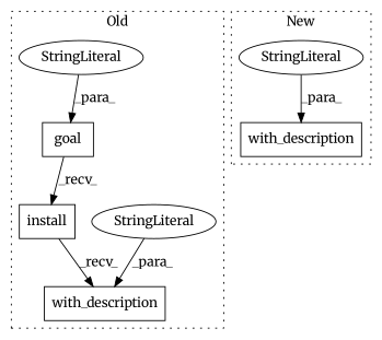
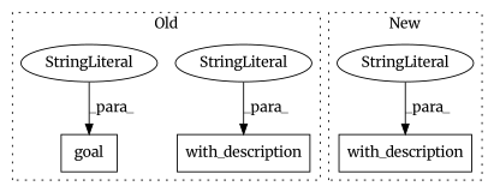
  digraph {
    fontname=Merriweather
    node [a=32 l="17,1" shape=box fontname=Merriweather]
    edge [fontname=Merriweather]
    n1 [l="5,1" label=goal s="28095,28167"]
-   n2 [l="8,1" label=install s="28169,28186"]
    n3 [label=with_description s="28188,28259"]
    n4 [a=45 l=54 label=StringLiteral s=28205 shape=ellipse]
    n5 [a=45 l=5 label=StringLiteral s=28100 shape=ellipse]
    n6 [label=with_description s="25975,26015"]
    n7 [a=45 l=23 label=StringLiteral s=25992 shape=ellipse]
    subgraph cluster_1 {
      label=Old
      style=dotted
      n1
-     n2
      n3
      n4
      n5
    }
    subgraph cluster_2 {
      label=New
      style=dotted
      n6
      n7
    }
-   n1 -> n2 [label=_recv_]
-   n2 -> n3 [label=_recv_]
    n4 -> n3 [label=_para_]
    n5 -> n1 [label=_para_]
    n7 -> n6 [label=_para_]
  }
